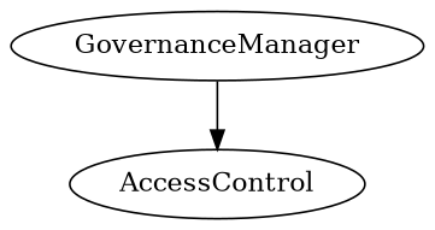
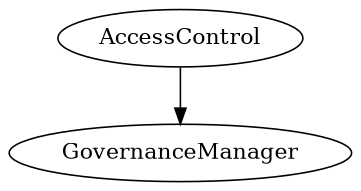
  digraph {
    GovernanceManager
    AccessControl
-   GovernanceManager -> AccessControl
+   AccessControl -> GovernanceManager
  }
